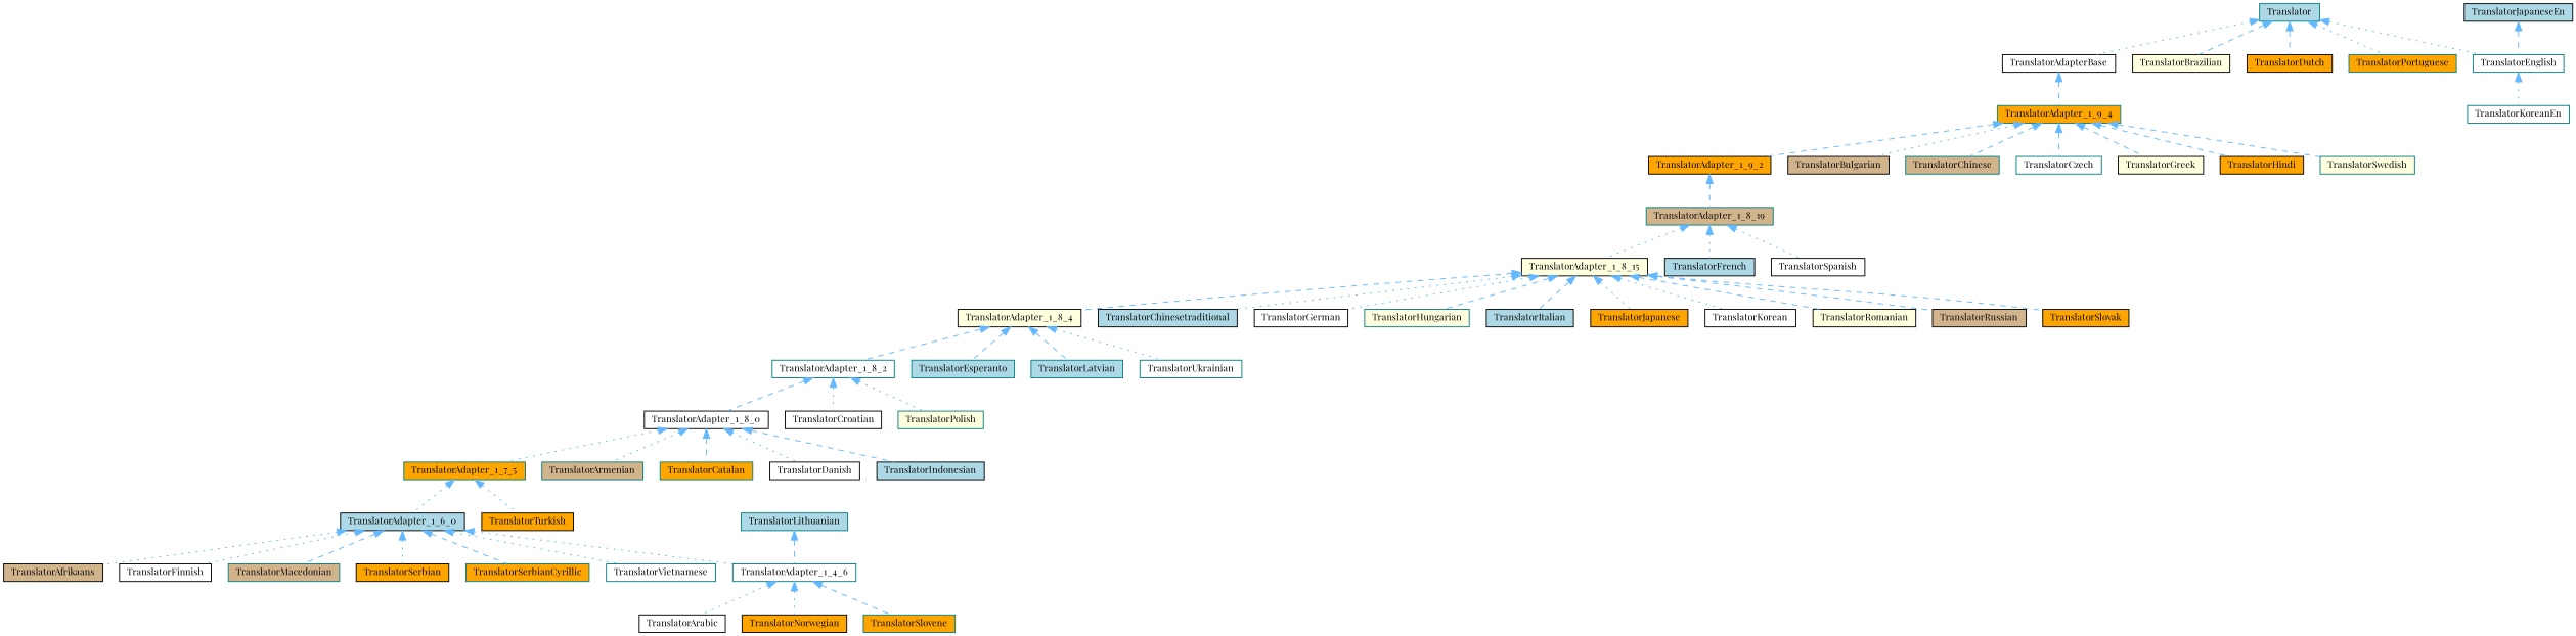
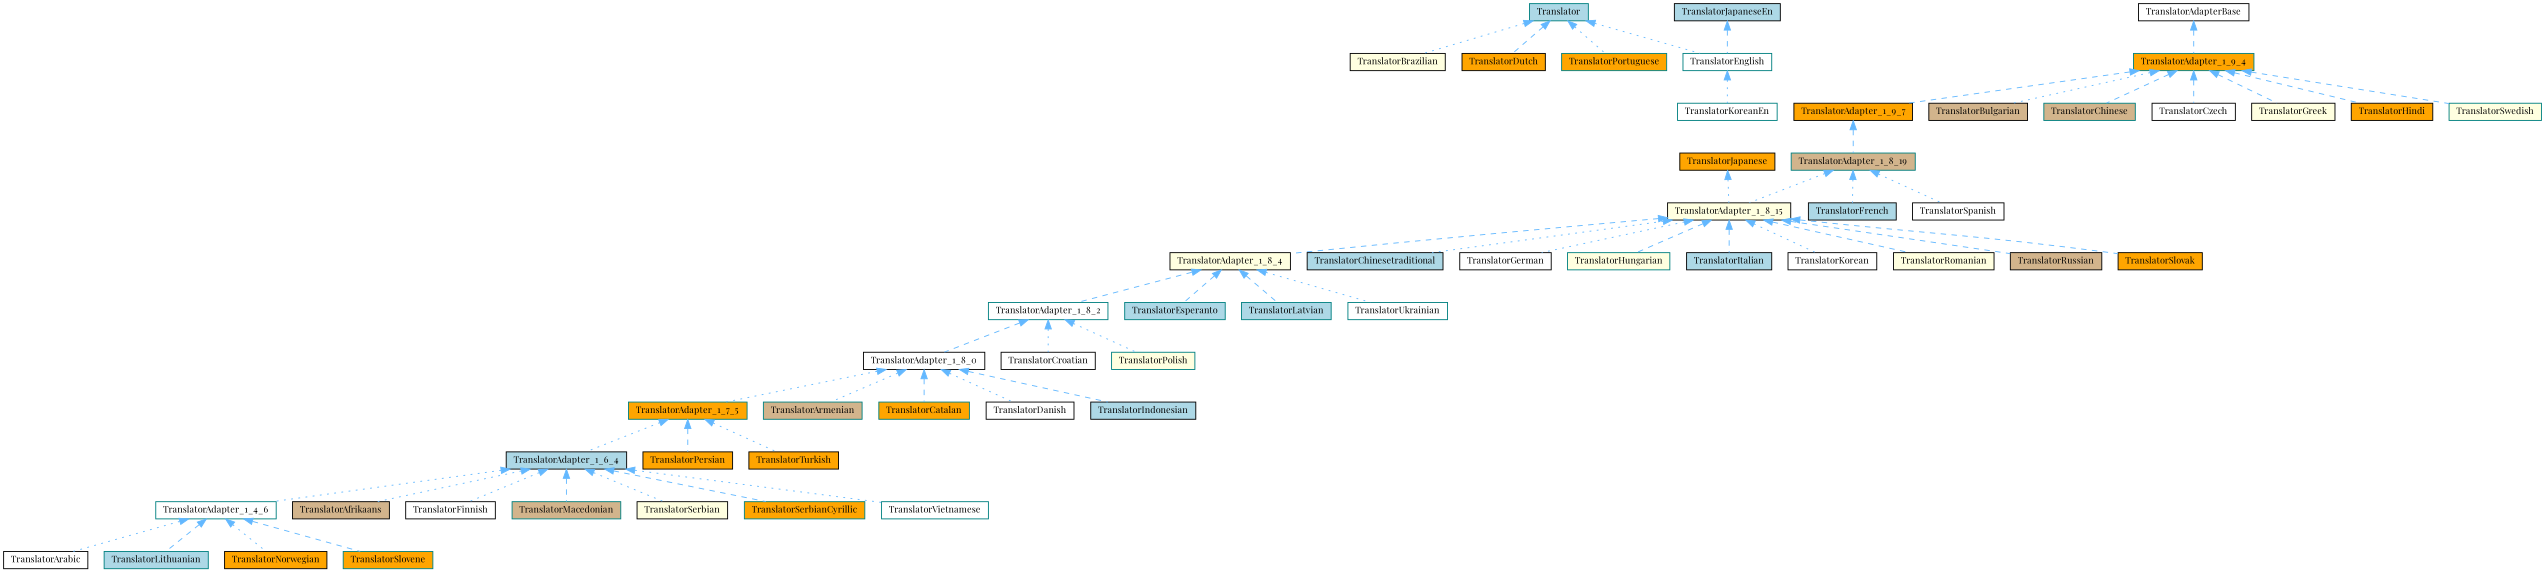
  digraph {
    fontname="Playfair Display"
    rankdir=TB
    node [color=black fillcolor=white fontname="Playfair Display" fontsize=10 shape=box style=filled]
    edge [color=steelblue1 dir=back fontname="Playfair Display" fontsize=10 labelfontname=Helvetica labelfontsize=10 style=dotted]
    n1 [color=teal fillcolor=lightblue height=0.2 label=Translator width=0.4]
    n2 [height=0.2 label=TranslatorAdapterBase width=0.4]
    n3 [fillcolor=lightyellow height=0.2 label=TranslatorBrazilian width=0.4]
    n4 [fillcolor=orange height=0.2 label=TranslatorDutch width=0.4]
    n5 [color=teal height=0.2 label=TranslatorEnglish width=0.4]
    n6 [color=teal fillcolor=orange height=0.2 label=TranslatorPortuguese width=0.4]
    n7 [color=teal fillcolor=orange height=0.2 label=TranslatorAdapter_1_9_4 width=0.4]
    n8 [color=teal height=0.2 label=TranslatorKoreanEn width=0.4]
-   n9 [fillcolor=orange height=0.2 label=TranslatorAdapter_1_9_2 width=0.4]
+   n9 [fillcolor=orange height=0.2 label=TranslatorAdapter_1_9_7 width=0.4]
    n10 [fillcolor=tan height=0.2 label=TranslatorBulgarian width=0.4]
    n11 [color=teal fillcolor=tan height=0.2 label=TranslatorChinese width=0.4]
-   n12 [color=teal height=0.2 label=TranslatorCzech width=0.4]
+   n12 [height=0.2 label=TranslatorCzech width=0.4]
    n13 [fillcolor=lightyellow height=0.2 label=TranslatorGreek width=0.4]
    n14 [fillcolor=orange height=0.2 label=TranslatorHindi width=0.4]
    n15 [color=teal fillcolor=lightyellow height=0.2 label=TranslatorSwedish width=0.4]
    n16 [color=teal fillcolor=tan height=0.2 label=TranslatorAdapter_1_8_19 width=0.4]
    n17 [fillcolor=lightyellow height=0.2 label=TranslatorAdapter_1_8_15 width=0.4]
    n18 [fillcolor=lightblue height=0.2 label=TranslatorFrench width=0.4]
    n19 [height=0.2 label=TranslatorSpanish width=0.4]
    n20 [fillcolor=lightyellow height=0.2 label=TranslatorAdapter_1_8_4 width=0.4]
    n21 [fillcolor=lightblue height=0.2 label=TranslatorChinesetraditional width=0.4]
    n22 [height=0.2 label=TranslatorGerman width=0.4]
    n23 [color=teal fillcolor=lightyellow height=0.2 label=TranslatorHungarian width=0.4]
    n24 [fillcolor=lightblue height=0.2 label=TranslatorItalian width=0.4]
    n25 [fillcolor=orange height=0.2 label=TranslatorJapanese width=0.4]
    n26 [height=0.2 label=TranslatorKorean width=0.4]
    n27 [fillcolor=lightyellow height=0.2 label=TranslatorRomanian width=0.4]
    n28 [fillcolor=tan height=0.2 label=TranslatorRussian width=0.4]
    n29 [fillcolor=orange height=0.2 label=TranslatorSlovak width=0.4]
    n30 [color=teal height=0.2 label=TranslatorAdapter_1_8_2 width=0.4]
    n31 [color=teal fillcolor=lightblue height=0.2 label=TranslatorEsperanto width=0.4]
    n32 [color=teal fillcolor=lightblue height=0.2 label=TranslatorLatvian width=0.4]
    n33 [color=teal height=0.2 label=TranslatorUkrainian width=0.4]
    n34 [height=0.2 label=TranslatorAdapter_1_8_0 width=0.4]
    n35 [height=0.2 label=TranslatorCroatian width=0.4]
    n36 [color=teal fillcolor=lightyellow height=0.2 label=TranslatorPolish width=0.4]
    n37 [color=teal fillcolor=orange height=0.2 label=TranslatorAdapter_1_7_5 width=0.4]
    n38 [color=teal fillcolor=tan height=0.2 label=TranslatorArmenian width=0.4]
    n39 [color=teal fillcolor=orange height=0.2 label=TranslatorCatalan width=0.4]
    n40 [height=0.2 label=TranslatorDanish width=0.4]
    n41 [fillcolor=lightblue height=0.2 label=TranslatorIndonesian width=0.4]
-   n42 [fillcolor=lightblue height=0.2 label=TranslatorAdapter_1_6_0 width=0.4]
+   n42 [fillcolor=lightblue height=0.2 label=TranslatorAdapter_1_6_4 width=0.4]
+   n43 [fillcolor=orange height=0.2 label=TranslatorPersian width=0.4]
    n44 [fillcolor=orange height=0.2 label=TranslatorTurkish width=0.4]
    n45 [color=teal height=0.2 label=TranslatorAdapter_1_4_6 width=0.4]
    n46 [fillcolor=tan height=0.2 label=TranslatorAfrikaans width=0.4]
    n47 [height=0.2 label=TranslatorFinnish width=0.4]
    n48 [color=teal fillcolor=tan height=0.2 label=TranslatorMacedonian width=0.4]
-   n49 [fillcolor=orange height=0.2 label=TranslatorSerbian width=0.4]
+   n49 [fillcolor=lightyellow height=0.2 label=TranslatorSerbian width=0.4]
    n50 [color=teal fillcolor=orange height=0.2 label=TranslatorSerbianCyrillic width=0.4]
    n51 [color=teal height=0.2 label=TranslatorVietnamese width=0.4]
    n52 [height=0.2 label=TranslatorArabic width=0.4]
    n53 [color=teal fillcolor=lightblue height=0.2 label=TranslatorLithuanian width=0.4]
    n54 [fillcolor=orange height=0.2 label=TranslatorNorwegian width=0.4]
    n55 [color=teal fillcolor=orange height=0.2 label=TranslatorSlovene width=0.4]
    n56 [fillcolor=lightblue height=0.2 label=TranslatorJapaneseEn width=0.4]
-   n1 -> n2
-   n1 -> n3 [style=dashed]
+   n1 -> n3
    n1 -> n4 [style=dashed]
    n1 -> n5
    n1 -> n6
    n2 -> n7 [style=dashed]
    n5 -> n8
    n7 -> n9 [style=dashed]
    n7 -> n10
    n7 -> n11 [style=dashed]
    n7 -> n12 [style=dashed]
    n7 -> n13 [style=dashed]
    n7 -> n14 [style=dashed]
    n7 -> n15 [style=dashed]
    n9 -> n16 [style=dashed]
    n16 -> n17
    n16 -> n18
    n16 -> n19
    n17 -> n20 [style=dashed]
    n17 -> n21
    n17 -> n22
    n17 -> n23 [style=dashed]
    n17 -> n24 [style=dashed]
-   n17 -> n25
+   n25 -> n17
    n17 -> n26
    n17 -> n27 [style=dashed]
    n17 -> n28 [style=dashed]
    n17 -> n29 [style=dashed]
    n20 -> n30 [style=dashed]
    n20 -> n31 [style=dashed]
    n20 -> n32 [style=dashed]
    n20 -> n33
    n30 -> n34 [style=dashed]
    n30 -> n35
    n30 -> n36
    n34 -> n37
    n34 -> n38
    n34 -> n39 [style=dashed]
    n34 -> n40
    n34 -> n41 [style=dashed]
    n37 -> n42
+   n37 -> n43 [style=dashed]
    n37 -> n44
    n42 -> n45
    n42 -> n46
    n42 -> n47
    n42 -> n48 [style=dashed]
    n42 -> n49
    n42 -> n50 [style=dashed]
    n42 -> n51
    n45 -> n52
-   n53 -> n45 [style=dashed]
+   n45 -> n53 [style=dashed]
    n45 -> n54
    n45 -> n55 [style=dashed]
    n56 -> n5 [style=dashed]
  }
